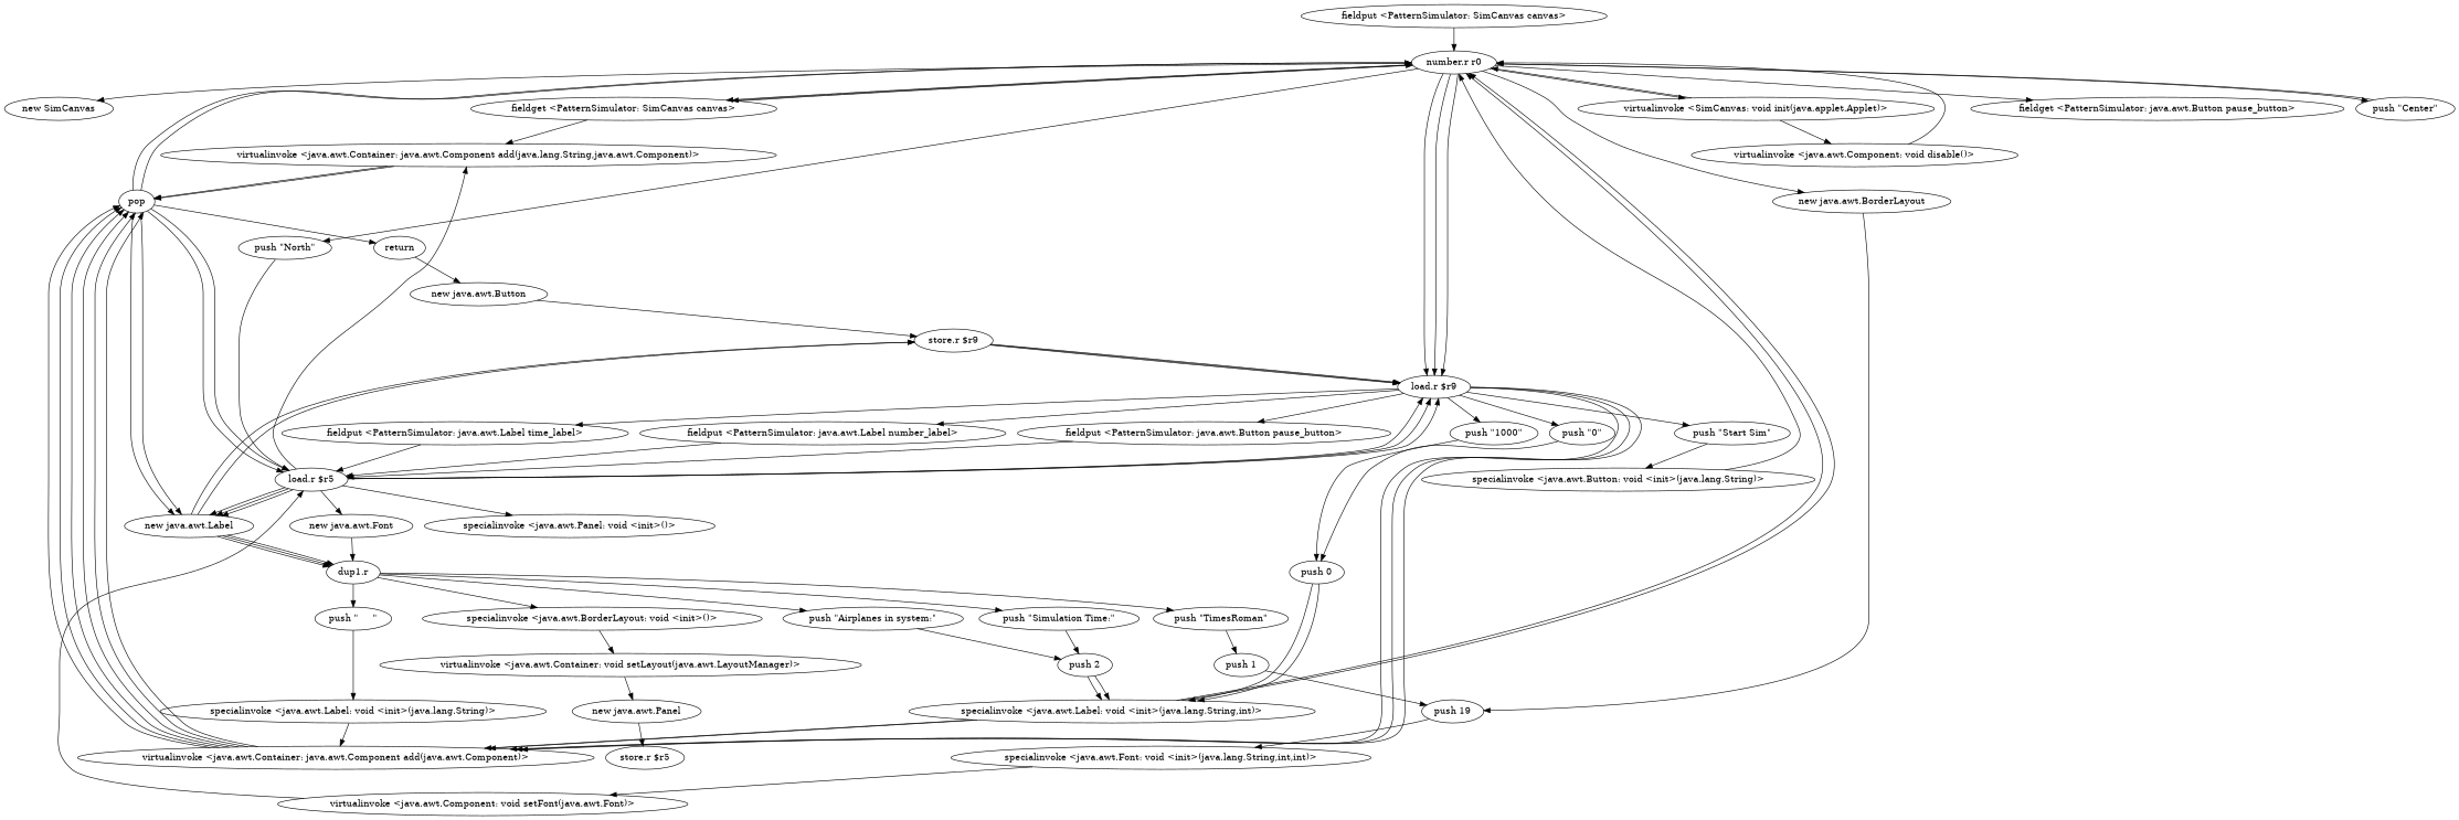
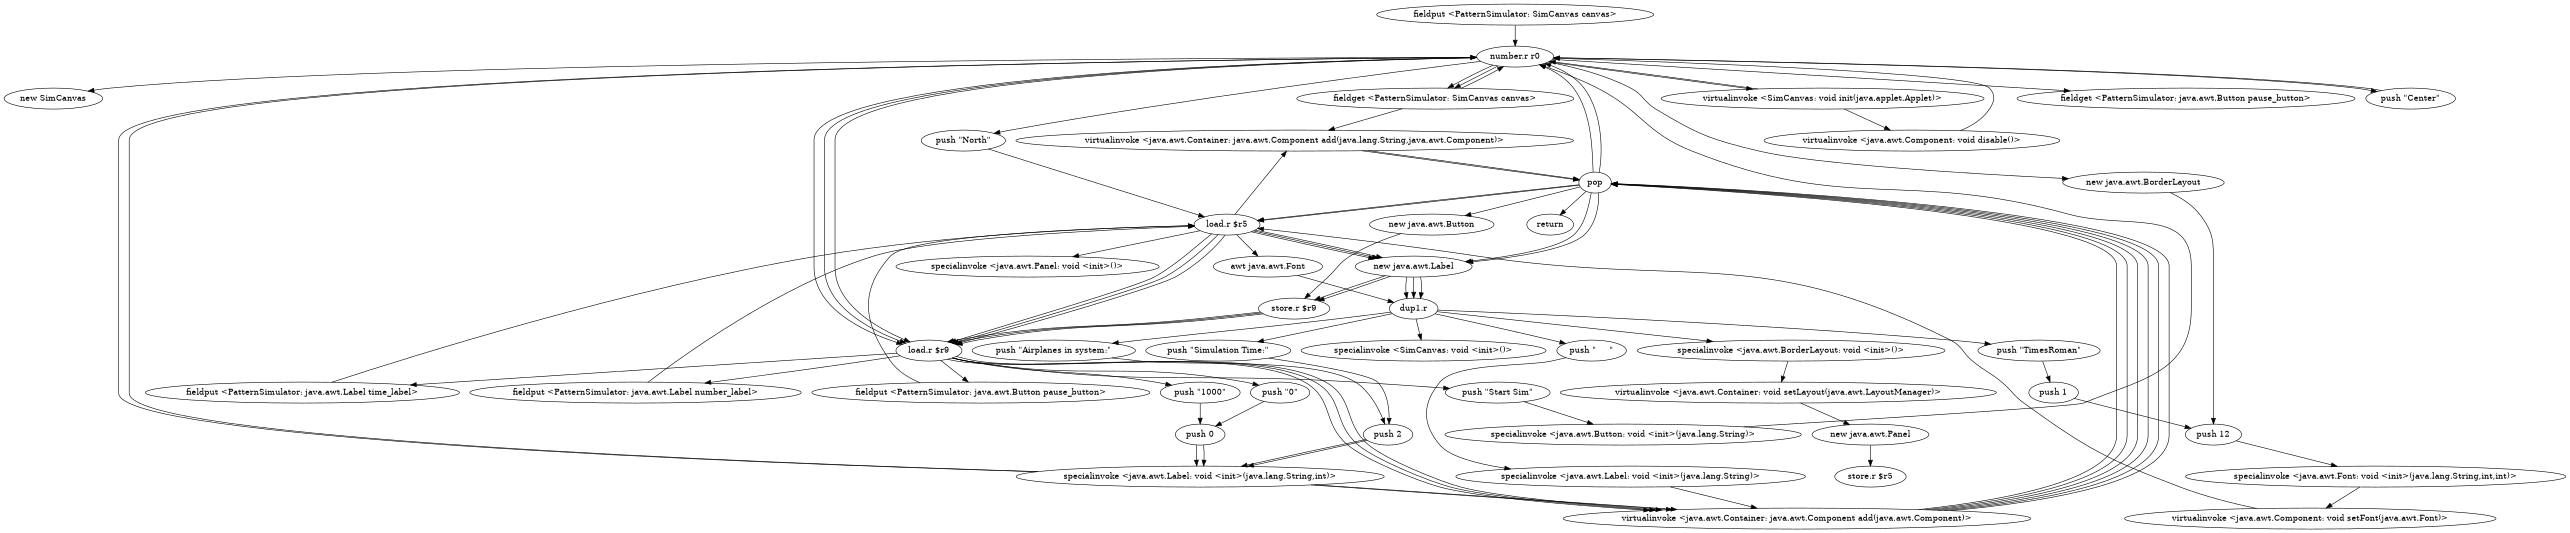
  digraph {
    n1 [label="number.r r0"]
    "new SimCanvas"
    "fieldget <PatternSimulator: SimCanvas canvas>"
    "virtualinvoke <SimCanvas: void init(java.applet.Applet)>"
    "new java.awt.BorderLayout"
    "load.r $r9"
    "fieldget <PatternSimulator: java.awt.Button pause_button>"
    "push \"North\""
    "push \"Center\""
    "virtualinvoke <java.awt.Container: java.awt.Component add(java.lang.String,java.awt.Component)>"
    "virtualinvoke <java.awt.Component: void disable()>"
-   "push 12" [label="push 19"]
+   "push 12"
    "virtualinvoke <java.awt.Container: java.awt.Component add(java.awt.Component)>"
    "push \"1000\""
    "fieldput <PatternSimulator: java.awt.Label time_label>"
    "push \"0\""
    "fieldput <PatternSimulator: java.awt.Label number_label>"
    "push \"Start Sim\""
    "fieldput <PatternSimulator: java.awt.Button pause_button>"
    "load.r $r5"
    "dup1.r"
+   "specialinvoke <SimCanvas: void <init>()>"
    "specialinvoke <java.awt.BorderLayout: void <init>()>"
    "push \"TimesRoman\""
    "push \"Simulation Time:\""
    "push \"Airplanes in system:\""
    "push \"     \""
    "virtualinvoke <java.awt.Container: void setLayout(java.awt.LayoutManager)>"
    "push 1"
    "push 2"
    "specialinvoke <java.awt.Label: void <init>(java.lang.String)>"
    "fieldput <PatternSimulator: SimCanvas canvas>"
    pop
    "new java.awt.Panel"
    "store.r $r5"
    "specialinvoke <java.awt.Panel: void <init>()>"
-   "new java.awt.Font"
+   "new java.awt.Font" [label="awt java.awt.Font"]
    "new java.awt.Label"
    "store.r $r9"
    "specialinvoke <java.awt.Font: void <init>(java.lang.String,int,int)>"
    "virtualinvoke <java.awt.Component: void setFont(java.awt.Font)>"
    "specialinvoke <java.awt.Label: void <init>(java.lang.String,int)>"
    "new java.awt.Button"
    return
    "push 0"
    "specialinvoke <java.awt.Button: void <init>(java.lang.String)>"
    n1 -> "new SimCanvas"
    n1 -> "fieldget <PatternSimulator: SimCanvas canvas>"
    n1 -> "fieldget <PatternSimulator: SimCanvas canvas>"
    n1 -> "virtualinvoke <SimCanvas: void init(java.applet.Applet)>"
    n1 -> "new java.awt.BorderLayout"
    n1 -> "load.r $r9"
    n1 -> "load.r $r9"
    n1 -> "load.r $r9"
    n1 -> "fieldget <PatternSimulator: java.awt.Button pause_button>"
    n1 -> "push \"North\""
    n1 -> "push \"Center\""
    "fieldget <PatternSimulator: SimCanvas canvas>" -> n1
    "fieldget <PatternSimulator: SimCanvas canvas>" -> "virtualinvoke <java.awt.Container: java.awt.Component add(java.lang.String,java.awt.Component)>"
    "virtualinvoke <SimCanvas: void init(java.applet.Applet)>" -> n1
    "virtualinvoke <SimCanvas: void init(java.applet.Applet)>" -> "virtualinvoke <java.awt.Component: void disable()>"
    "new java.awt.BorderLayout" -> "push 12"
    "load.r $r9" -> "virtualinvoke <java.awt.Container: java.awt.Component add(java.awt.Component)>"
    "load.r $r9" -> "virtualinvoke <java.awt.Container: java.awt.Component add(java.awt.Component)>"
    "load.r $r9" -> "virtualinvoke <java.awt.Container: java.awt.Component add(java.awt.Component)>"
    "load.r $r9" -> "push \"1000\""
    "load.r $r9" -> "fieldput <PatternSimulator: java.awt.Label time_label>"
    "load.r $r9" -> "push \"0\""
    "load.r $r9" -> "fieldput <PatternSimulator: java.awt.Label number_label>"
    "load.r $r9" -> "push \"Start Sim\""
    "load.r $r9" -> "fieldput <PatternSimulator: java.awt.Button pause_button>"
    "push \"North\"" -> "load.r $r5"
    "push \"Center\"" -> n1
    "virtualinvoke <java.awt.Container: java.awt.Component add(java.lang.String,java.awt.Component)>" -> pop
    "virtualinvoke <java.awt.Container: java.awt.Component add(java.lang.String,java.awt.Component)>" -> pop
    "virtualinvoke <java.awt.Component: void disable()>" -> n1
    "push 12" -> "specialinvoke <java.awt.Font: void <init>(java.lang.String,int,int)>"
    "virtualinvoke <java.awt.Container: java.awt.Component add(java.awt.Component)>" -> pop
    "virtualinvoke <java.awt.Container: java.awt.Component add(java.awt.Component)>" -> pop
    "virtualinvoke <java.awt.Container: java.awt.Component add(java.awt.Component)>" -> pop
    "virtualinvoke <java.awt.Container: java.awt.Component add(java.awt.Component)>" -> pop
    "virtualinvoke <java.awt.Container: java.awt.Component add(java.awt.Component)>" -> pop
    "virtualinvoke <java.awt.Container: java.awt.Component add(java.awt.Component)>" -> pop
    "push \"1000\"" -> "push 0"
    "fieldput <PatternSimulator: java.awt.Label time_label>" -> "load.r $r5"
    "push \"0\"" -> "push 0"
    "fieldput <PatternSimulator: java.awt.Label number_label>" -> "load.r $r5"
    "push \"Start Sim\"" -> "specialinvoke <java.awt.Button: void <init>(java.lang.String)>"
    "fieldput <PatternSimulator: java.awt.Button pause_button>" -> "load.r $r5"
    "load.r $r5" -> "load.r $r9"
    "load.r $r5" -> "load.r $r9"
    "load.r $r5" -> "load.r $r9"
    "load.r $r5" -> "virtualinvoke <java.awt.Container: java.awt.Component add(java.lang.String,java.awt.Component)>"
    "load.r $r5" -> "specialinvoke <java.awt.Panel: void <init>()>"
    "load.r $r5" -> "new java.awt.Font"
    "load.r $r5" -> "new java.awt.Label"
    "load.r $r5" -> "new java.awt.Label"
    "load.r $r5" -> "new java.awt.Label"
+   "dup1.r" -> "specialinvoke <SimCanvas: void <init>()>"
    "dup1.r" -> "specialinvoke <java.awt.BorderLayout: void <init>()>"
    "dup1.r" -> "push \"TimesRoman\""
    "dup1.r" -> "push \"Simulation Time:\""
    "dup1.r" -> "push \"Airplanes in system:\""
    "dup1.r" -> "push \"     \""
    "specialinvoke <java.awt.BorderLayout: void <init>()>" -> "virtualinvoke <java.awt.Container: void setLayout(java.awt.LayoutManager)>"
    "push \"TimesRoman\"" -> "push 1"
    "push \"Simulation Time:\"" -> "push 2"
    "push \"Airplanes in system:\"" -> "push 2"
    "push \"     \"" -> "specialinvoke <java.awt.Label: void <init>(java.lang.String)>"
    "virtualinvoke <java.awt.Container: void setLayout(java.awt.LayoutManager)>" -> "new java.awt.Panel"
    "push 1" -> "push 12"
    "push 2" -> "specialinvoke <java.awt.Label: void <init>(java.lang.String,int)>"
    "push 2" -> "specialinvoke <java.awt.Label: void <init>(java.lang.String,int)>"
    "specialinvoke <java.awt.Label: void <init>(java.lang.String)>" -> "virtualinvoke <java.awt.Container: java.awt.Component add(java.awt.Component)>"
    "fieldput <PatternSimulator: SimCanvas canvas>" -> n1
    pop -> n1
    pop -> n1
    pop -> "load.r $r5"
    pop -> "load.r $r5"
    pop -> "new java.awt.Label"
    pop -> "new java.awt.Label"
-   return -> "new java.awt.Button"
+   pop -> "new java.awt.Button"
    pop -> return
    "new java.awt.Panel" -> "store.r $r5"
    "new java.awt.Font" -> "dup1.r"
    "new java.awt.Label" -> "dup1.r"
    "new java.awt.Label" -> "dup1.r"
    "new java.awt.Label" -> "dup1.r"
    "new java.awt.Label" -> "store.r $r9"
    "new java.awt.Label" -> "store.r $r9"
    "store.r $r9" -> "load.r $r9"
    "store.r $r9" -> "load.r $r9"
    "store.r $r9" -> "load.r $r9"
    "specialinvoke <java.awt.Font: void <init>(java.lang.String,int,int)>" -> "virtualinvoke <java.awt.Component: void setFont(java.awt.Font)>"
    "virtualinvoke <java.awt.Component: void setFont(java.awt.Font)>" -> "load.r $r5"
    "specialinvoke <java.awt.Label: void <init>(java.lang.String,int)>" -> n1
    "specialinvoke <java.awt.Label: void <init>(java.lang.String,int)>" -> n1
    "specialinvoke <java.awt.Label: void <init>(java.lang.String,int)>" -> "virtualinvoke <java.awt.Container: java.awt.Component add(java.awt.Component)>"
    "specialinvoke <java.awt.Label: void <init>(java.lang.String,int)>" -> "virtualinvoke <java.awt.Container: java.awt.Component add(java.awt.Component)>"
    "new java.awt.Button" -> "store.r $r9"
    "push 0" -> "specialinvoke <java.awt.Label: void <init>(java.lang.String,int)>"
    "push 0" -> "specialinvoke <java.awt.Label: void <init>(java.lang.String,int)>"
    "specialinvoke <java.awt.Button: void <init>(java.lang.String)>" -> n1
  }
